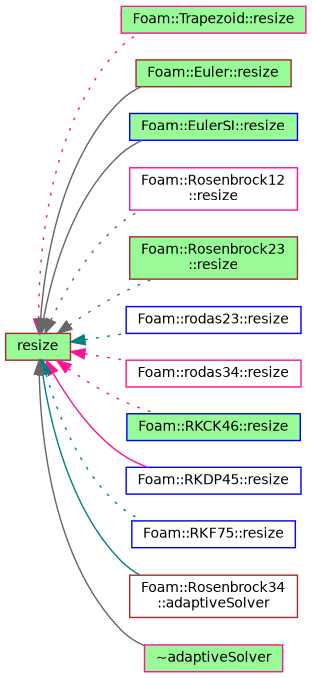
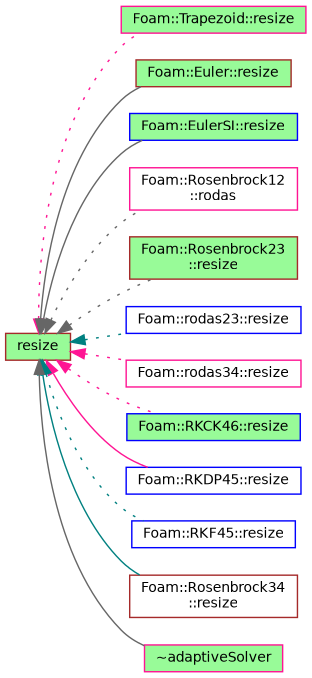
  digraph {
    rankdir=LR
    node [color=blue fillcolor=palegreen fontname=Helvetica fontsize=10 shape=record style=filled]
    edge [color=gray40 dir=back fontname=Helvetica fontsize=10 labelfontname=Helvetica labelfontsize=10 style=dotted]
    n1 [color=brown fontcolor=black height=0.2 label=resize width=0.4]
    n2 [color=deeppink height=0.2 label="Foam::Trapezoid::resize" width=0.4]
    n3 [color=brown height=0.2 label="Foam::Euler::resize" width=0.4]
    n4 [height=0.2 label="Foam::EulerSI::resize" width=0.4]
-   n5 [color=deeppink fillcolor=white height=0.2 label="Foam::Rosenbrock12\l::resize" width=0.4]
+   n5 [color=deeppink fillcolor=white height=0.2 label="Foam::Rosenbrock12\l::rodas" width=0.4]
    n6 [color=brown height=0.2 label="Foam::Rosenbrock23\l::resize" width=0.4]
    n7 [fillcolor=white height=0.2 label="Foam::rodas23::resize" width=0.4]
    n8 [color=deeppink fillcolor=white height=0.2 label="Foam::rodas34::resize" width=0.4]
    n9 [height=0.2 label="Foam::RKCK46::resize" width=0.4]
    n10 [fillcolor=white height=0.2 label="Foam::RKDP45::resize" width=0.4]
-   n11 [fillcolor=white height=0.2 label="Foam::RKF75::resize" width=0.4]
-   n12 [color=brown fillcolor=white height=0.2 label="Foam::Rosenbrock34\l::adaptiveSolver" width=0.4]
+   n11 [fillcolor=white height=0.2 label="Foam::RKF45::resize" width=0.4]
+   n12 [color=brown fillcolor=white height=0.2 label="Foam::Rosenbrock34\l::resize" width=0.4]
    n13 [color=deeppink height=0.2 label="~adaptiveSolver" width=0.4]
    n1 -> n2 [color=deeppink]
    n1 -> n3 [style=solid]
    n1 -> n4 [style=solid]
    n1 -> n5
    n1 -> n6
    n1 -> n7 [color=teal]
    n1 -> n8 [color=deeppink]
    n1 -> n9 [color=deeppink]
    n1 -> n10 [color=deeppink style=solid]
    n1 -> n11 [color=teal]
    n1 -> n12 [color=teal style=solid]
    n1 -> n13 [style=solid]
  }
